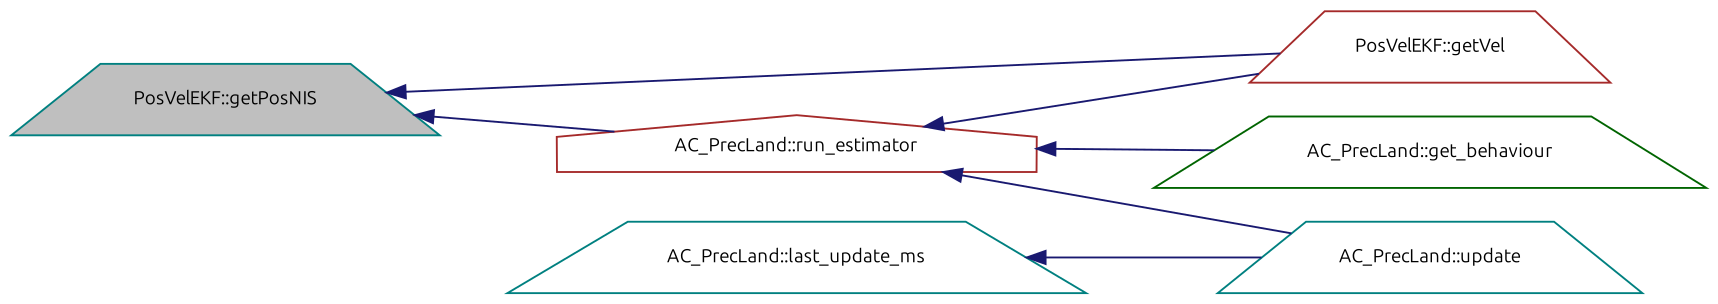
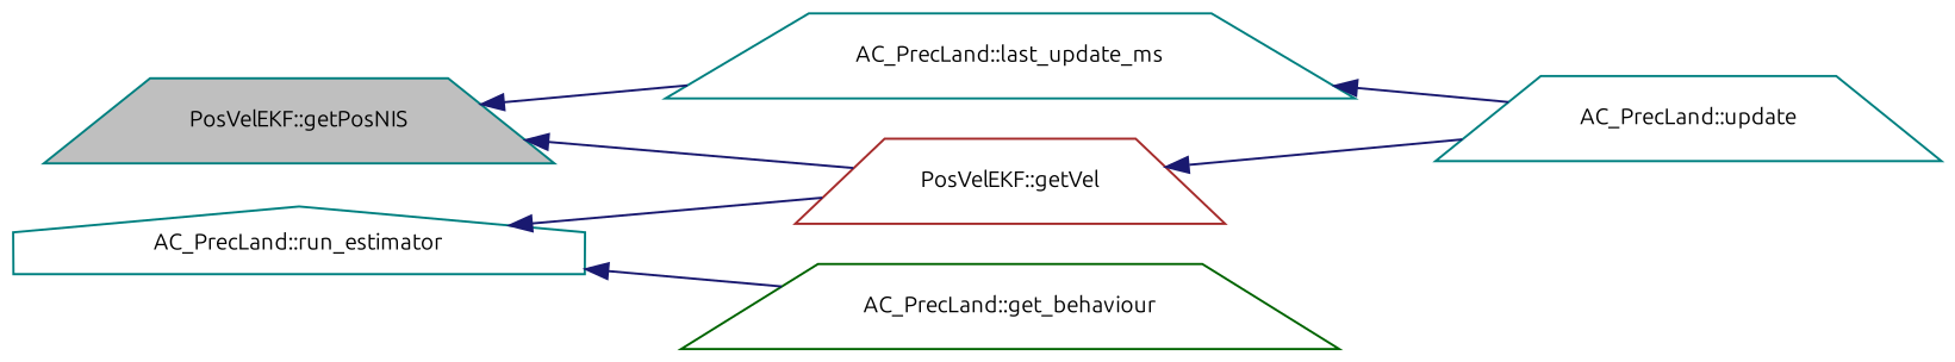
  digraph {
    fontname=Ubuntu
    rankdir=LR
    node [color=teal fillcolor=white fontname=Ubuntu fontsize=10 shape=trapezium style=filled]
    edge [color=midnightblue dir=back fontname=Ubuntu fontsize=10 labelfontname=Helvetica labelfontsize=10 style=solid]
    n1 [fillcolor=grey75 fontcolor=black height=0.2 label="PosVelEKF::getPosNIS" width=0.4]
    n2 [color=brown height=0.2 label="PosVelEKF::getVel" width=0.4]
-   n3 [color=brown height=0.2 label="AC_PrecLand::run_estimator" shape=house width=0.4]
+   n3 [height=0.2 label="AC_PrecLand::run_estimator" shape=house width=0.4]
    n4 [color=darkgreen height=0.2 label="AC_PrecLand::get_behaviour" width=0.4]
    n5 [height=0.2 label="AC_PrecLand::update" width=0.4]
    n6 [height=0.2 label="AC_PrecLand::last_update_ms" width=0.4]
    n1 -> n2
-   n1 -> n3
+   n1 -> n6
    n3 -> n2
    n3 -> n4
-   n3 -> n5
+   n2 -> n5
    n6 -> n5
  }
